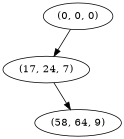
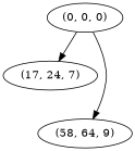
  digraph {
    n1 [label="(17, 24, 7)"]
    "(0, 0, 0)"
    "(58, 64, 9)"
    "(0, 0, 0)" -> n1
-   n1 -> "(58, 64, 9)"
+   "(0, 0, 0)" -> "(58, 64, 9)"
  }
